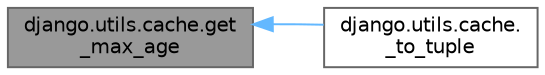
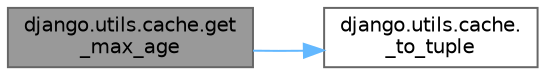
  digraph {
    rankdir=LR
    node [fontname=Helvetica fontsize=10 shape=box style=filled]
    n1 [color=gray40 fillcolor=grey60 fontcolor=black height=0.2 label="django.utils.cache.get\l_max_age" width=0.4]
    n2 [color=grey40 fillcolor=white height=0.2 label="django.utils.cache.\l_to_tuple" width=0.4]
-   n2 -> n1 [color=steelblue1 fontname=Helvetica fontsize=10 labelfontname=Helvetica labelfontsize=10 style=solid]
+   n1 -> n2 [color=steelblue1 fontname=Helvetica fontsize=10 labelfontname=Helvetica labelfontsize=10 style=solid]
  }
